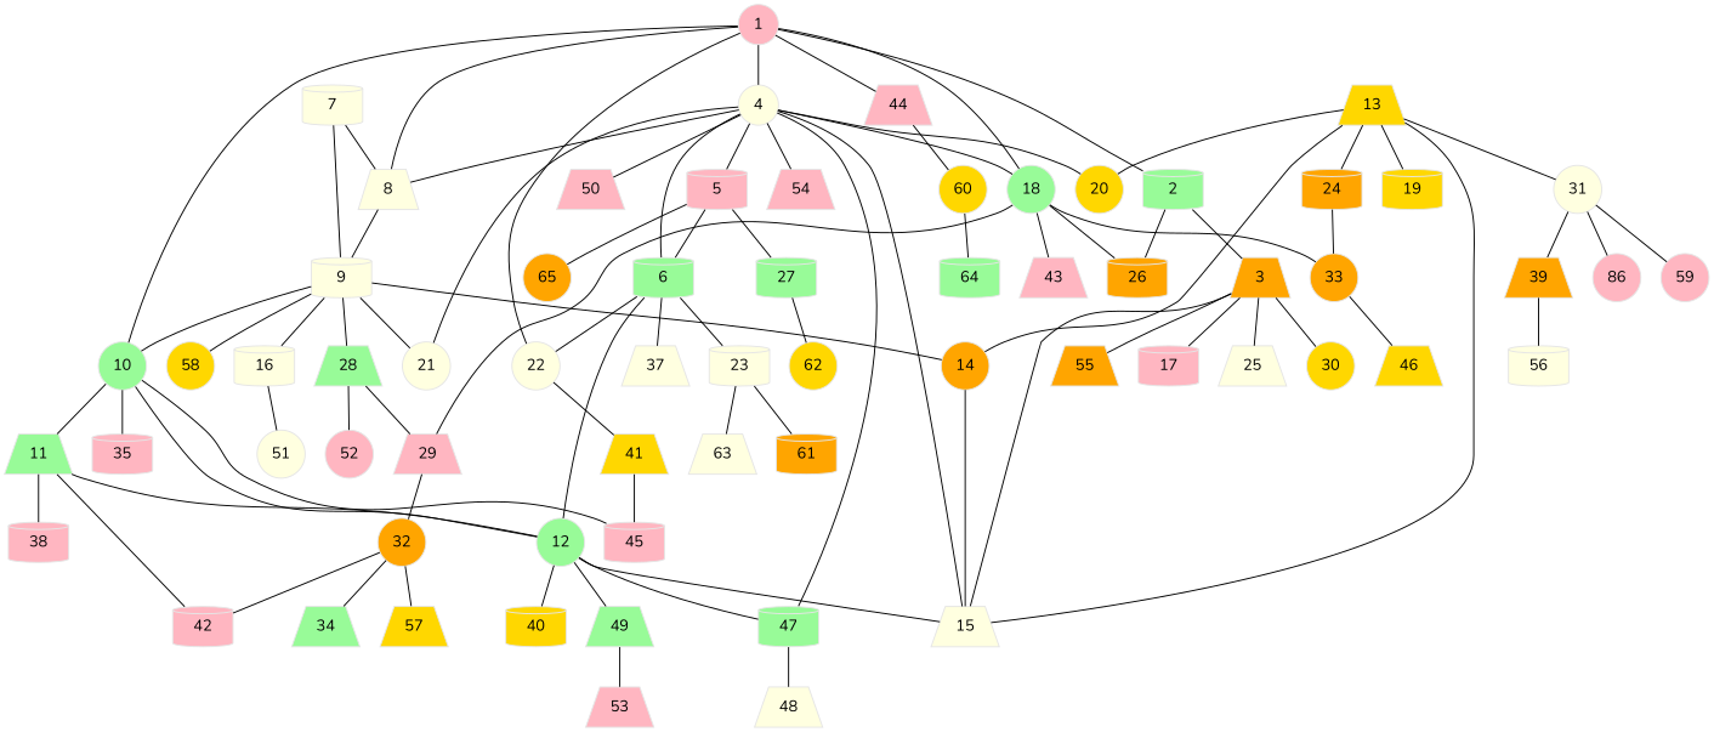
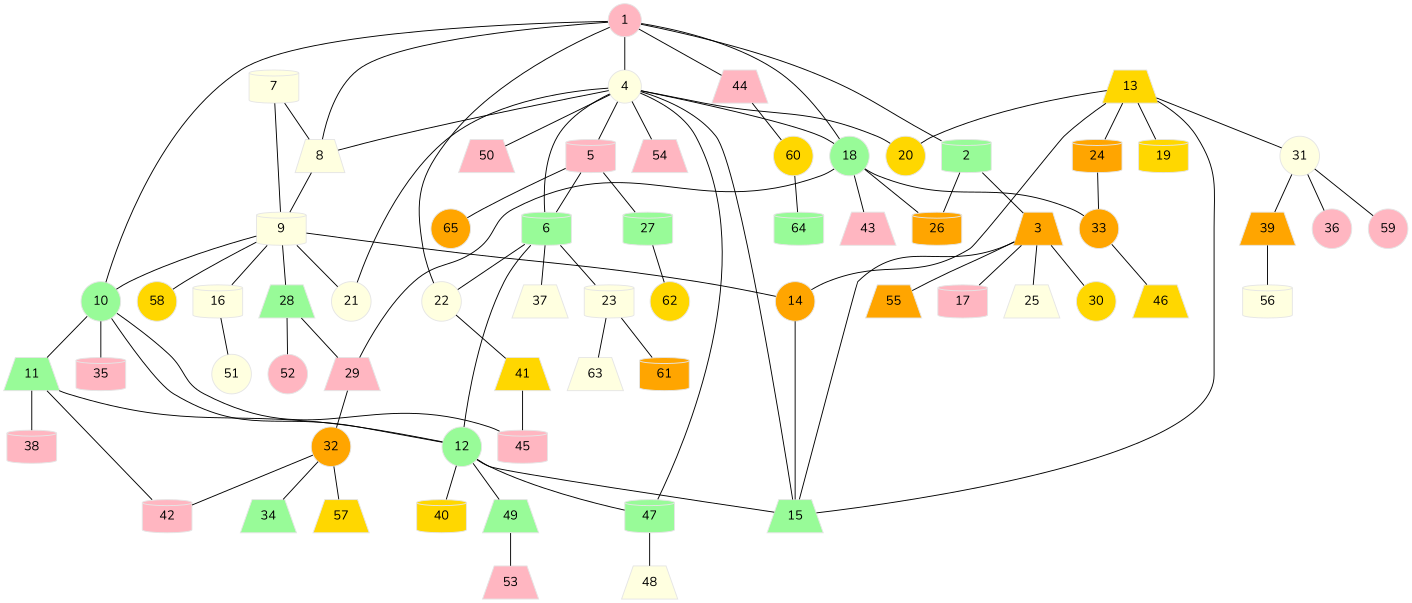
  graph {
    fontname=Nunito
    node [color=gray90 fillcolor=lightpink fontname=Nunito shape=trapezium style=filled]
    edge [fontname=Nunito]
    1 [shape=circle]
    2 [fillcolor=palegreen shape=cylinder]
    4 [fillcolor=lightyellow shape=circle]
    8 [fillcolor=lightyellow]
    10 [fillcolor=palegreen shape=circle]
    18 [fillcolor=palegreen shape=circle]
    22 [fillcolor=lightyellow shape=circle]
    44
    3 [fillcolor=orange]
    26 [fillcolor=orange shape=cylinder]
-   15 [fillcolor=lightyellow]
+   15 [fillcolor=palegreen]
    17 [shape=cylinder]
    25 [fillcolor=lightyellow]
    30 [fillcolor=gold shape=circle]
    55 [fillcolor=orange]
    5 [shape=cylinder]
    6 [fillcolor=palegreen shape=cylinder]
    20 [fillcolor=gold shape=circle]
    21 [fillcolor=lightyellow shape=circle]
    47 [fillcolor=palegreen shape=cylinder]
    50
    54
    9 [fillcolor=lightyellow shape=cylinder]
    12 [fillcolor=palegreen shape=circle]
    11 [fillcolor=palegreen]
    35 [shape=cylinder]
    45 [shape=cylinder]
    29
    43
    33 [fillcolor=orange shape=circle]
    41 [fillcolor=gold]
    60 [fillcolor=gold shape=circle]
    27 [fillcolor=palegreen shape=cylinder]
    65 [fillcolor=orange shape=circle]
    23 [fillcolor=lightyellow shape=cylinder]
    37 [fillcolor=lightyellow]
    48 [fillcolor=lightyellow]
    62 [fillcolor=gold shape=circle]
    40 [fillcolor=gold shape=cylinder]
    49 [fillcolor=palegreen]
    61 [fillcolor=orange shape=cylinder]
    63 [fillcolor=lightyellow]
    7 [fillcolor=lightyellow shape=cylinder]
    14 [fillcolor=orange shape=circle]
    16 [fillcolor=lightyellow shape=cylinder]
    28 [fillcolor=palegreen]
    58 [fillcolor=gold shape=circle]
    51 [fillcolor=lightyellow shape=circle]
    52 [shape=circle]
    38 [shape=cylinder]
    42 [shape=cylinder]
    32 [fillcolor=orange shape=circle]
    34 [fillcolor=palegreen]
    57 [fillcolor=gold]
    53
    13 [fillcolor=gold]
    19 [fillcolor=gold shape=cylinder]
    24 [fillcolor=orange shape=cylinder]
    31 [fillcolor=lightyellow shape=circle]
-   36 [shape=circle label=86]
+   36 [shape=circle]
    39 [fillcolor=orange]
    59 [shape=circle]
    46 [fillcolor=gold]
    56 [fillcolor=lightyellow shape=cylinder]
    64 [fillcolor=palegreen shape=cylinder]
    1 -- 2
    1 -- 4
    1 -- 8
    1 -- 10
    1 -- 18
    1 -- 22
    1 -- 44
    2 -- 3
    2 -- 26
    4 -- 8
    4 -- 18
    4 -- 15
    4 -- 5
    4 -- 6
    4 -- 20
    4 -- 21
    4 -- 47
    4 -- 50
    4 -- 54
    8 -- 9
    10 -- 12
    10 -- 11
    10 -- 35
    10 -- 45
    18 -- 26
    18 -- 29
    18 -- 43
    18 -- 33
    22 -- 41
    44 -- 60
    3 -- 15
    3 -- 17
    3 -- 25
    3 -- 30
    3 -- 55
    5 -- 6
    5 -- 27
    5 -- 65
    6 -- 22
    6 -- 12
    6 -- 23
    6 -- 37
    47 -- 48
    9 -- 10
    9 -- 21
    9 -- 14
    9 -- 16
    9 -- 28
    9 -- 58
    12 -- 15
    12 -- 47
    12 -- 40
    12 -- 49
    11 -- 12
    11 -- 38
    11 -- 42
    29 -- 32
    33 -- 46
    41 -- 45
    60 -- 64
    27 -- 62
    23 -- 61
    23 -- 63
    49 -- 53
    7 -- 8
    7 -- 9
    14 -- 15
    16 -- 51
    28 -- 29
    28 -- 52
    32 -- 42
    32 -- 34
    32 -- 57
    13 -- 15
    13 -- 20
    13 -- 14
    13 -- 19
    13 -- 24
    13 -- 31
    24 -- 33
    31 -- 36
    31 -- 39
    31 -- 59
    39 -- 56
  }
